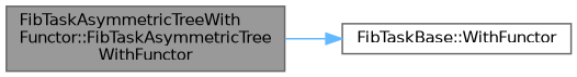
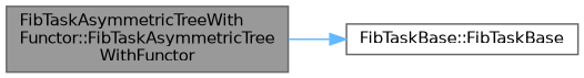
  digraph {
    rankdir=LR
    node [fontname=Helvetica fontsize=10 shape=box style=filled]
    n1 [color=gray40 fillcolor=grey60 fontcolor=black height=0.2 label="FibTaskAsymmetricTreeWith\lFunctor::FibTaskAsymmetricTree\lWithFunctor" width=0.4]
-   n2 [color=grey40 fillcolor=white height=0.2 label="FibTaskBase::WithFunctor" width=0.4]
+   n2 [color=grey40 fillcolor=white height=0.2 label="FibTaskBase::FibTaskBase" width=0.4]
    n1 -> n2 [color=steelblue1 fontname=Helvetica fontsize=10 labelfontname=Helvetica labelfontsize=10 style=solid]
  }
